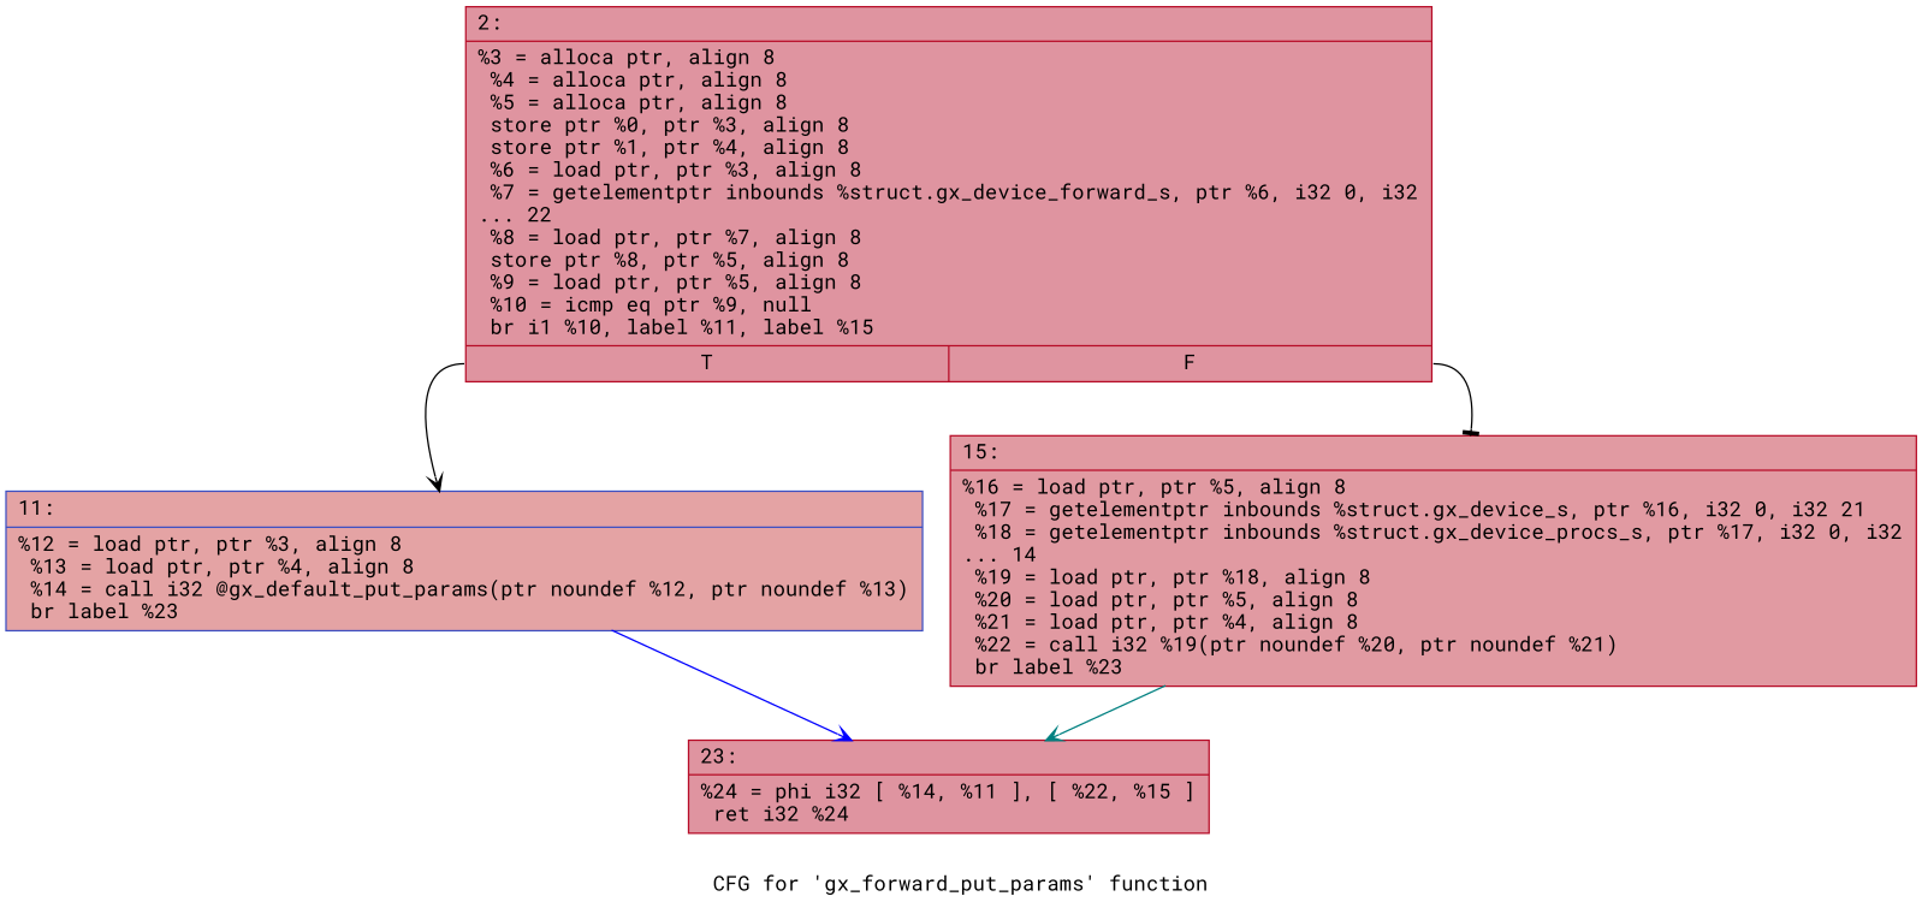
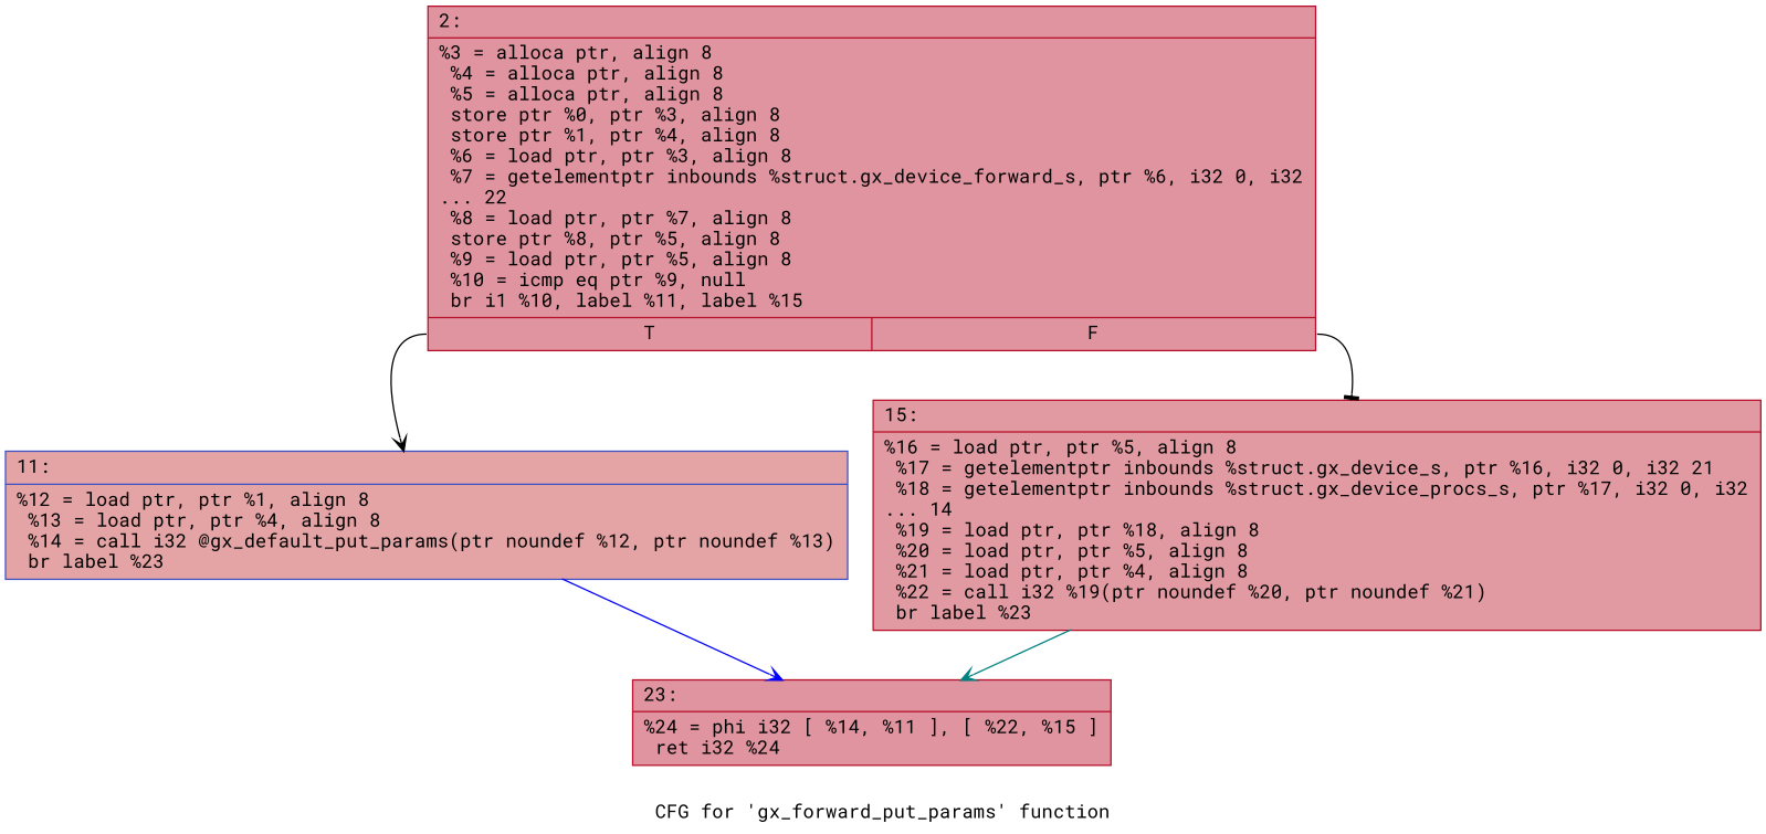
  digraph {
    label="CFG for 'gx_forward_put_params' function"
    fontname="Roboto Mono"
    node [color="#b70d28ff" fillcolor="#b70d2870" fontname="Roboto Mono" shape=record style=filled]
    edge [color=black arrowhead=vee fontname="Roboto Mono"]
    n1 [label="{2:\l|  %3 = alloca ptr, align 8\l  %4 = alloca ptr, align 8\l  %5 = alloca ptr, align 8\l  store ptr %0, ptr %3, align 8\l  store ptr %1, ptr %4, align 8\l  %6 = load ptr, ptr %3, align 8\l  %7 = getelementptr inbounds %struct.gx_device_forward_s, ptr %6, i32 0, i32\l... 22\l  %8 = load ptr, ptr %7, align 8\l  store ptr %8, ptr %5, align 8\l  %9 = load ptr, ptr %5, align 8\l  %10 = icmp eq ptr %9, null\l  br i1 %10, label %11, label %15\l|{<s0>T|<s1>F}}"]
-   n2 [color="#3d50c3ff" fillcolor="#c32e3170" label="{11:\l|  %12 = load ptr, ptr %3, align 8\l  %13 = load ptr, ptr %4, align 8\l  %14 = call i32 @gx_default_put_params(ptr noundef %12, ptr noundef %13)\l  br label %23\l}"]
+   n2 [color="#3d50c3ff" fillcolor="#c32e3170" label="{11:\l|  %12 = load ptr, ptr %1, align 8\l  %13 = load ptr, ptr %4, align 8\l  %14 = call i32 @gx_default_put_params(ptr noundef %12, ptr noundef %13)\l  br label %23\l}"]
    n3 [fillcolor="#bb1b2c70" label="{15:\l|  %16 = load ptr, ptr %5, align 8\l  %17 = getelementptr inbounds %struct.gx_device_s, ptr %16, i32 0, i32 21\l  %18 = getelementptr inbounds %struct.gx_device_procs_s, ptr %17, i32 0, i32\l... 14\l  %19 = load ptr, ptr %18, align 8\l  %20 = load ptr, ptr %5, align 8\l  %21 = load ptr, ptr %4, align 8\l  %22 = call i32 %19(ptr noundef %20, ptr noundef %21)\l  br label %23\l}"]
    n4 [label="{23:\l|  %24 = phi i32 [ %14, %11 ], [ %22, %15 ]\l  ret i32 %24\l}"]
    n1 -> n2 [tailport=s0]
    n1 -> n3 [tailport=s1 arrowhead=tee]
    n2 -> n4 [color=blue]
    n3 -> n4 [color=teal]
  }
